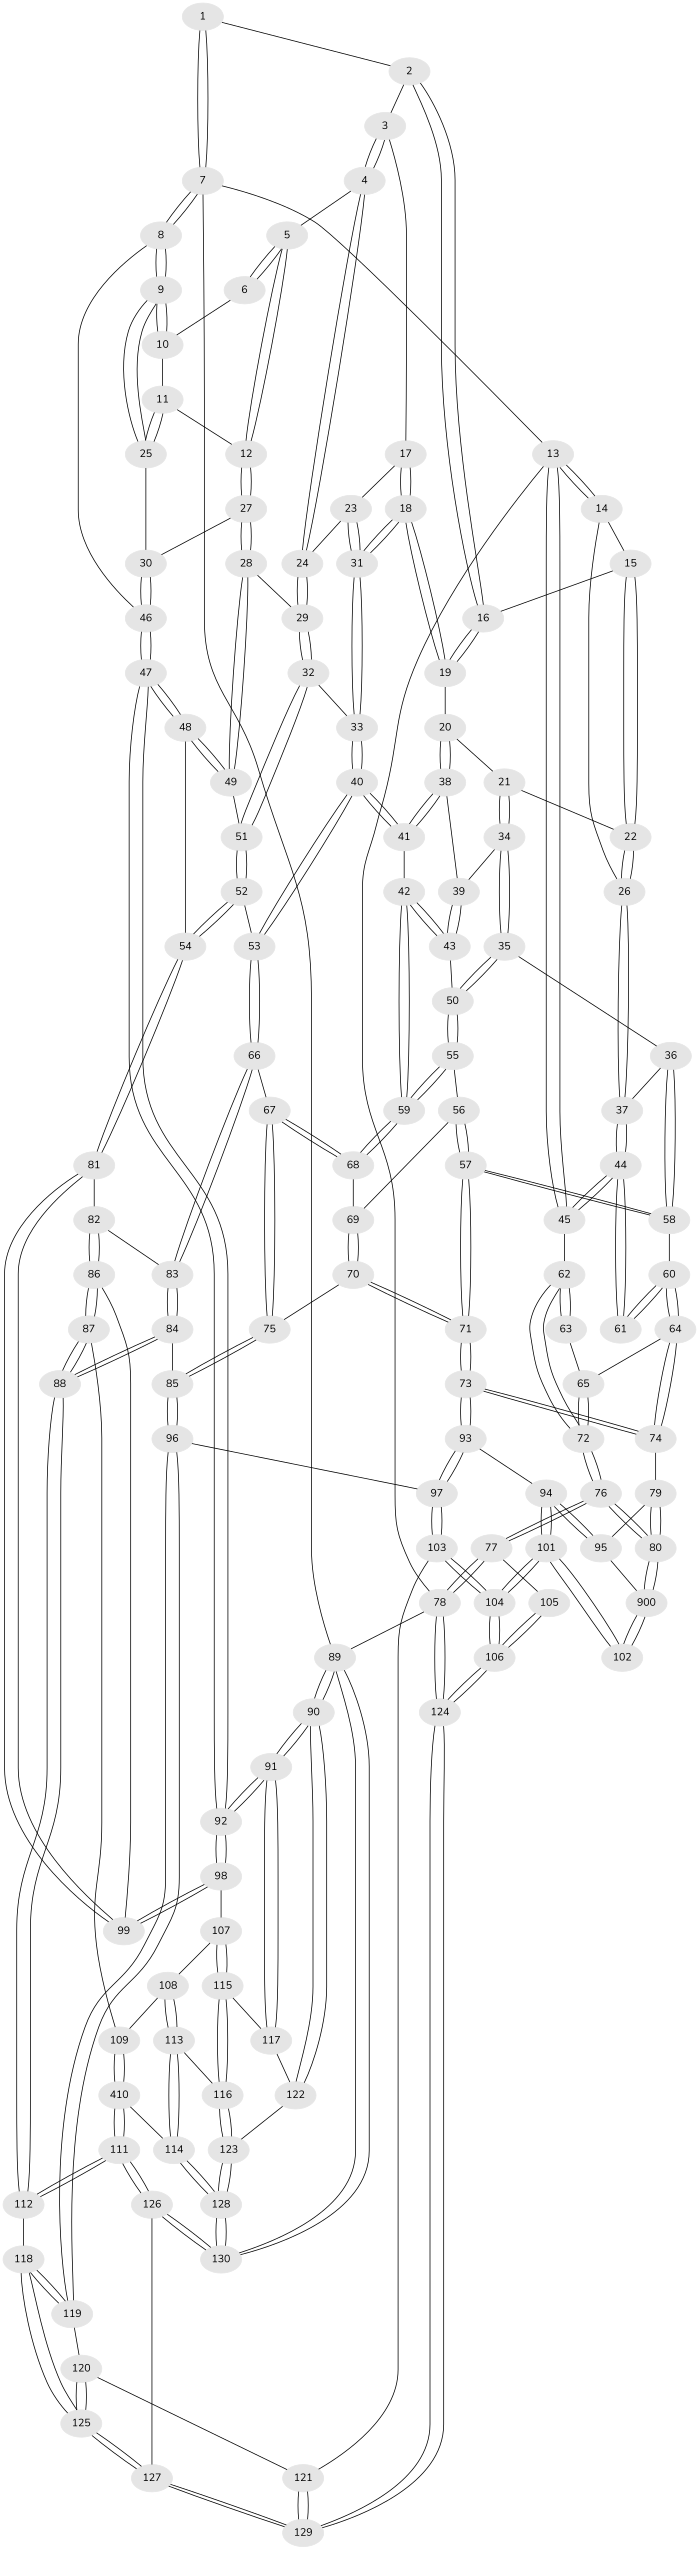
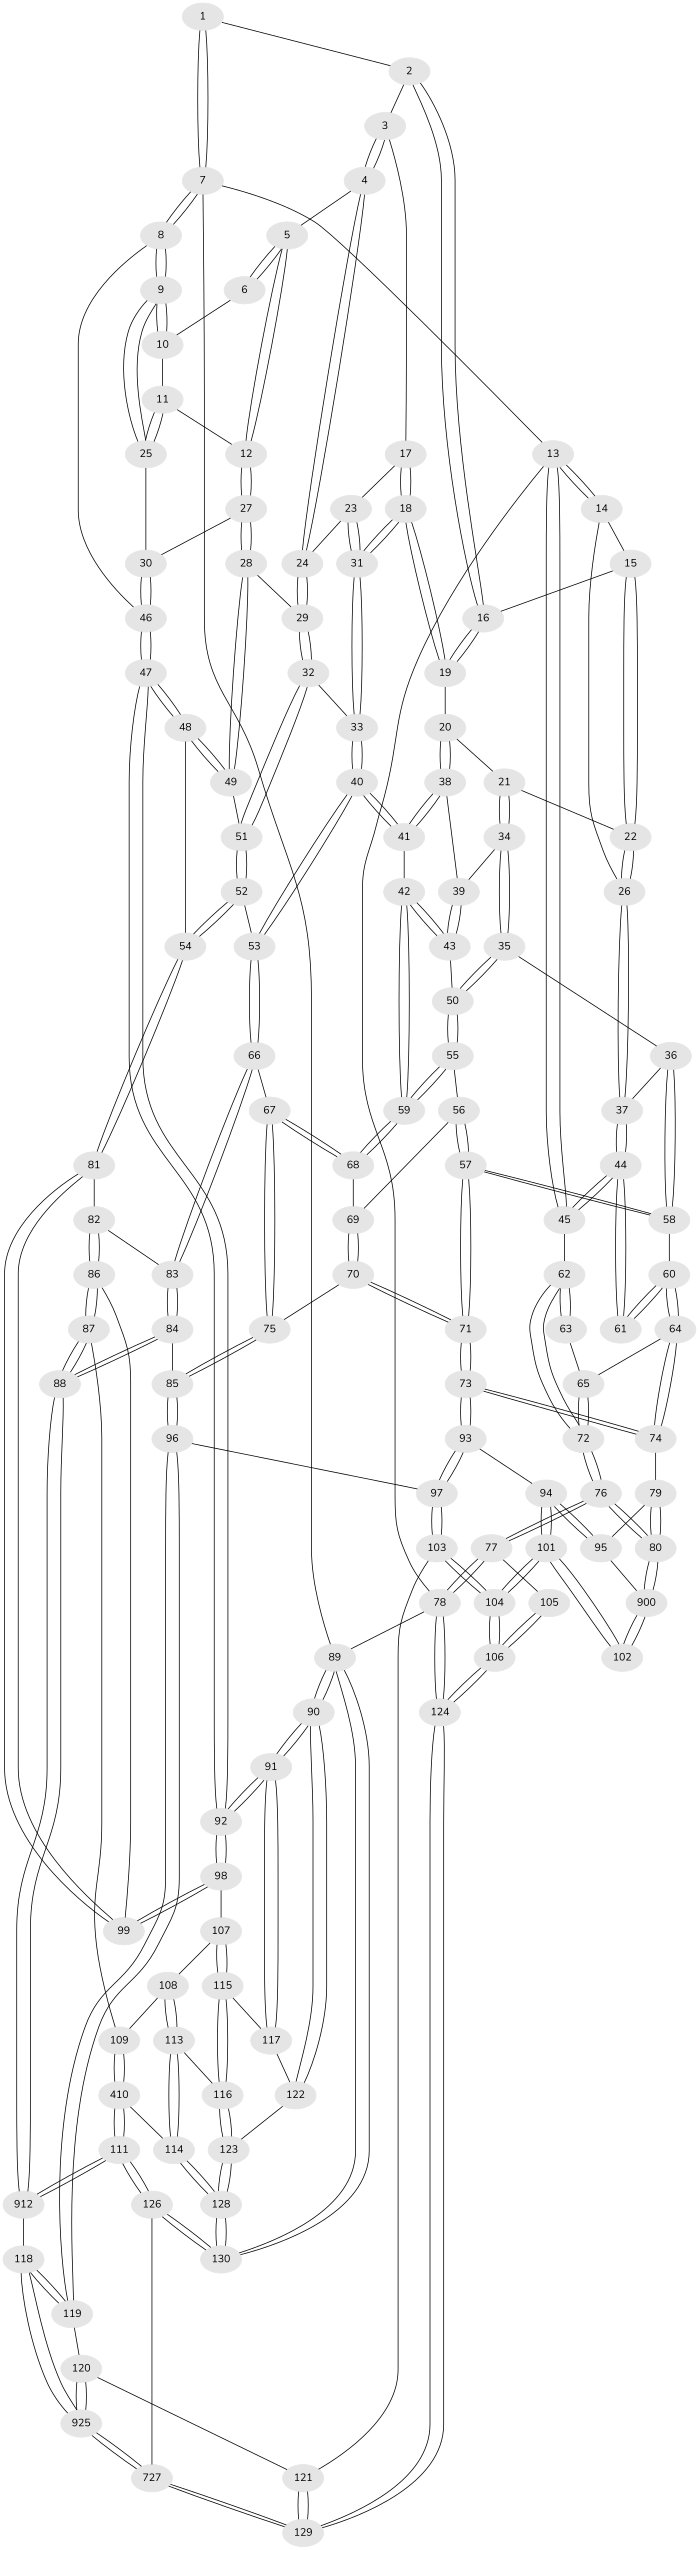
  graph {
    fontname=Nunito
    node [color=gray90 fontname=Nunito style=filled]
    edge [fontname=Nunito]
    1
    2
    7
    3
    16
    8
    13
    89
    4
    17
    19
    5
    24
    18
    23
    6
    12
    29
    10
    27
    11
    9
    46
    14
    45
    78
    90
    130
    25
    47
    30
    28
    15
    26
    62
    124
    22
    37
    20
    31
    33
    21
    38
    34
    39
    41
    35
    32
    44
    49
    51
    40
    52
    53
    36
    50
    43
    58
    55
    60
    61
    42
    66
    59
    68
    63
    72
    48
    92
    54
    98
    81
    56
    67
    83
    82
    99
    57
    69
    71
    70
    73
    64
    65
    74
    76
    79
    75
    84
    85
    93
    77
    80
    94
    97
    95
    96
    105
    n99 [label=900]
    106
    129
    102
    86
    87
    88
-   112
+   112 [label=912]
    119
    109
    n109 [label=410]
    118
    91
    122
    117
    123
    107
    101
    103
    104
    120
    121
    108
    115
    113
    116
    114
    111
    126
    128
-   127
-   125
+   127 [label=727]
+   125 [label=925]
    1 -- 2
    1 -- 7
    1 -- 7
    2 -- 3
    2 -- 16
    2 -- 16
    7 -- 8
    7 -- 8
    7 -- 13
    7 -- 89
    3 -- 4
    3 -- 4
    3 -- 17
    16 -- 19
    16 -- 19
    8 -- 9
    8 -- 9
    8 -- 46
    13 -- 14
    13 -- 14
    13 -- 45
    13 -- 45
    13 -- 78
    89 -- 90
    89 -- 90
    89 -- 130
    89 -- 130
    4 -- 5
    4 -- 24
    4 -- 24
    17 -- 18
    17 -- 18
    17 -- 23
    19 -- 20
    5 -- 6
    5 -- 6
    5 -- 12
    5 -- 12
    24 -- 29
    24 -- 29
    18 -- 19
    18 -- 19
    18 -- 31
    18 -- 31
    23 -- 24
    23 -- 31
    23 -- 31
    6 -- 10
    12 -- 27
    12 -- 27
    29 -- 32
    29 -- 32
    10 -- 11
    27 -- 30
    27 -- 28
    27 -- 28
    11 -- 12
    11 -- 25
    11 -- 25
    9 -- 10
    9 -- 10
    9 -- 25
    9 -- 25
    46 -- 47
    46 -- 47
    14 -- 15
    14 -- 26
    45 -- 62
    78 -- 89
    78 -- 124
    78 -- 124
    90 -- 91
    90 -- 91
    90 -- 122
    90 -- 122
    25 -- 30
    47 -- 48
    47 -- 48
    47 -- 92
    47 -- 92
    30 -- 46
    30 -- 46
    28 -- 29
    28 -- 49
    28 -- 49
    15 -- 16
    15 -- 22
    15 -- 22
    26 -- 37
    26 -- 37
    62 -- 63
    62 -- 63
    62 -- 72
    62 -- 72
    124 -- 129
    124 -- 129
    22 -- 26
    22 -- 26
    37 -- 44
    37 -- 44
    20 -- 21
    20 -- 38
    20 -- 38
    31 -- 33
    31 -- 33
    33 -- 40
    33 -- 40
    21 -- 22
    21 -- 34
    21 -- 34
    38 -- 39
    38 -- 41
    38 -- 41
    34 -- 39
    34 -- 35
    34 -- 35
    39 -- 43
    39 -- 43
    41 -- 42
    35 -- 36
    35 -- 50
    35 -- 50
    32 -- 33
    32 -- 51
    32 -- 51
    44 -- 45
    44 -- 45
    44 -- 61
    44 -- 61
    49 -- 51
    51 -- 52
    51 -- 52
    40 -- 41
    40 -- 41
    40 -- 53
    40 -- 53
    52 -- 53
    52 -- 54
    52 -- 54
    53 -- 66
    53 -- 66
    36 -- 37
    36 -- 58
    36 -- 58
    50 -- 55
    50 -- 55
    43 -- 50
    58 -- 60
    55 -- 59
    55 -- 59
    55 -- 56
    60 -- 61
    60 -- 61
    60 -- 64
    60 -- 64
    42 -- 43
    42 -- 43
    42 -- 59
    42 -- 59
    66 -- 67
    66 -- 83
    66 -- 83
    59 -- 68
    59 -- 68
    68 -- 69
    63 -- 65
    72 -- 76
    72 -- 76
    48 -- 49
    48 -- 49
    48 -- 54
    92 -- 98
    92 -- 98
    54 -- 81
    54 -- 81
    98 -- 99
    98 -- 99
    98 -- 107
    81 -- 82
    81 -- 99
    81 -- 99
    56 -- 57
    56 -- 57
    56 -- 69
    67 -- 68
    67 -- 68
    67 -- 75
    67 -- 75
    83 -- 84
    83 -- 84
    82 -- 83
    82 -- 86
    82 -- 86
    57 -- 58
    57 -- 58
    57 -- 71
    57 -- 71
    69 -- 70
    69 -- 70
    71 -- 73
    71 -- 73
    70 -- 71
    70 -- 71
    70 -- 75
    73 -- 74
    73 -- 74
    73 -- 93
    73 -- 93
    64 -- 65
    64 -- 74
    64 -- 74
    65 -- 72
    65 -- 72
    74 -- 79
    76 -- 77
    76 -- 77
    76 -- 80
    76 -- 80
    79 -- 80
    79 -- 80
    79 -- 95
    75 -- 85
    75 -- 85
    84 -- 85
    84 -- 88
    84 -- 88
    85 -- 96
    85 -- 96
    93 -- 94
    93 -- 97
    93 -- 97
    77 -- 78
    77 -- 78
    77 -- 105
    80 -- n99
    80 -- n99
    94 -- 95
    94 -- 95
    94 -- 101
    94 -- 101
    97 -- 103
    97 -- 103
    95 -- n99
    96 -- 97
    96 -- 119
    96 -- 119
    105 -- 106
    105 -- 106
    n99 -- 102
    n99 -- 102
    106 -- 124
    106 -- 124
    86 -- 99
    86 -- 87
    86 -- 87
    87 -- 88
    87 -- 88
    87 -- 109
    88 -- 112
    88 -- 112
    112 -- 118
    119 -- 120
    109 -- n109
    109 -- n109
    n109 -- 114
    n109 -- 111
    n109 -- 111
    118 -- 119
    118 -- 119
    118 -- 125
    118 -- 125
    91 -- 92
    91 -- 92
    91 -- 117
    91 -- 117
    122 -- 123
    117 -- 122
    123 -- 128
    123 -- 128
    107 -- 108
    107 -- 115
    107 -- 115
    101 -- 102
    101 -- 102
    101 -- 104
    101 -- 104
    103 -- 104
    103 -- 104
    103 -- 121
    104 -- 106
    104 -- 106
    120 -- 121
    120 -- 125
    120 -- 125
    121 -- 129
    121 -- 129
    108 -- 109
    108 -- 113
    108 -- 113
    115 -- 117
    115 -- 116
    115 -- 116
    113 -- 116
    113 -- 114
    113 -- 114
    116 -- 123
    116 -- 123
    114 -- 128
    114 -- 128
    111 -- 112
    111 -- 112
    111 -- 126
    111 -- 126
    126 -- 130
    126 -- 130
    126 -- 127
    128 -- 130
    128 -- 130
    127 -- 129
    127 -- 129
    125 -- 127
    125 -- 127
  }
